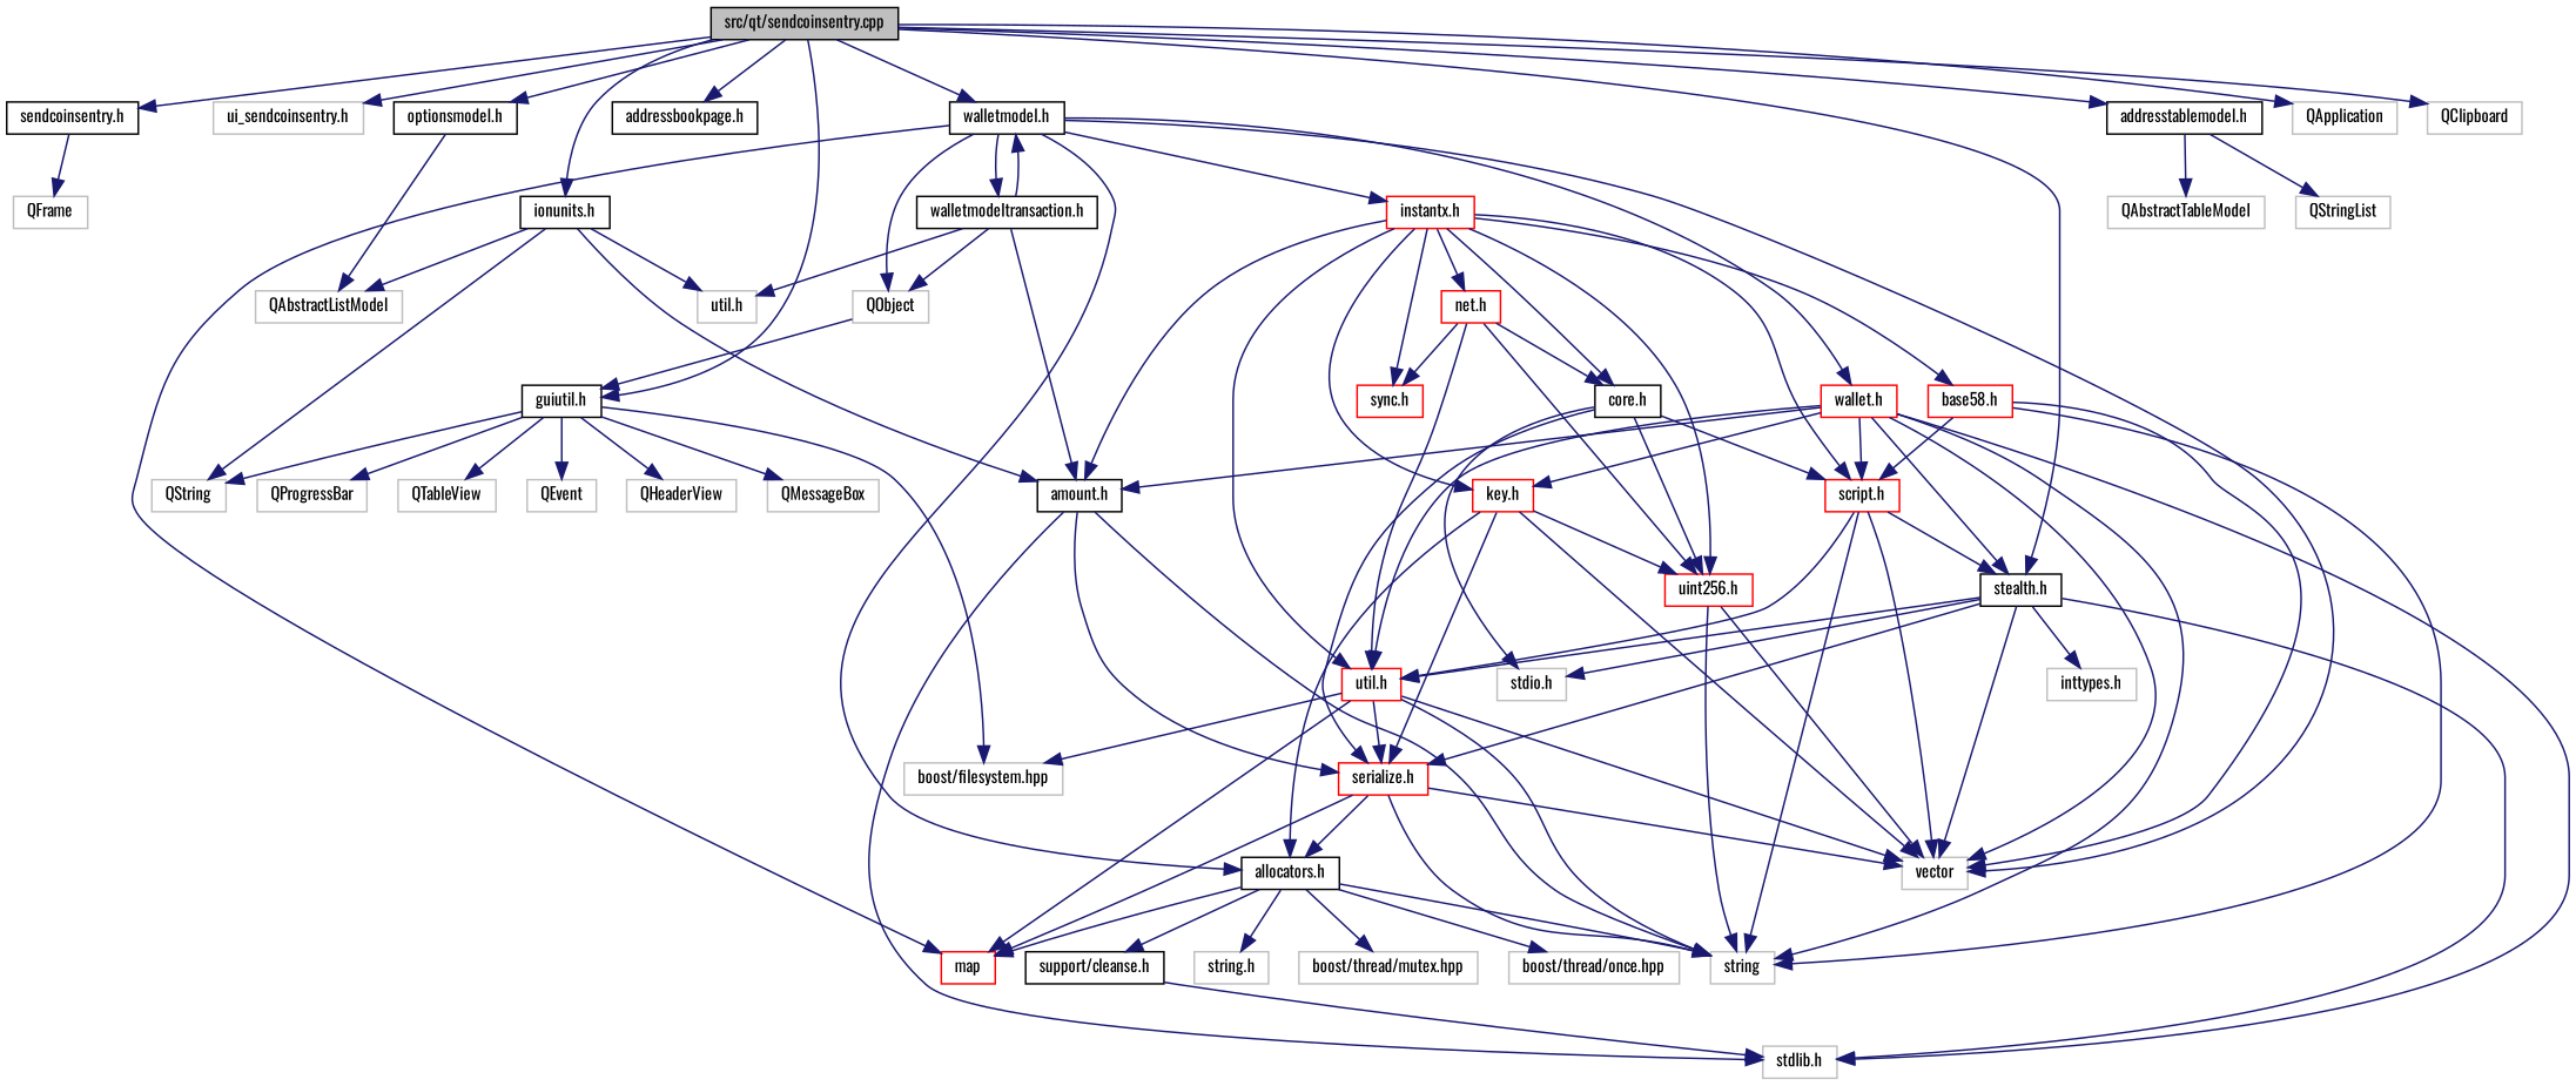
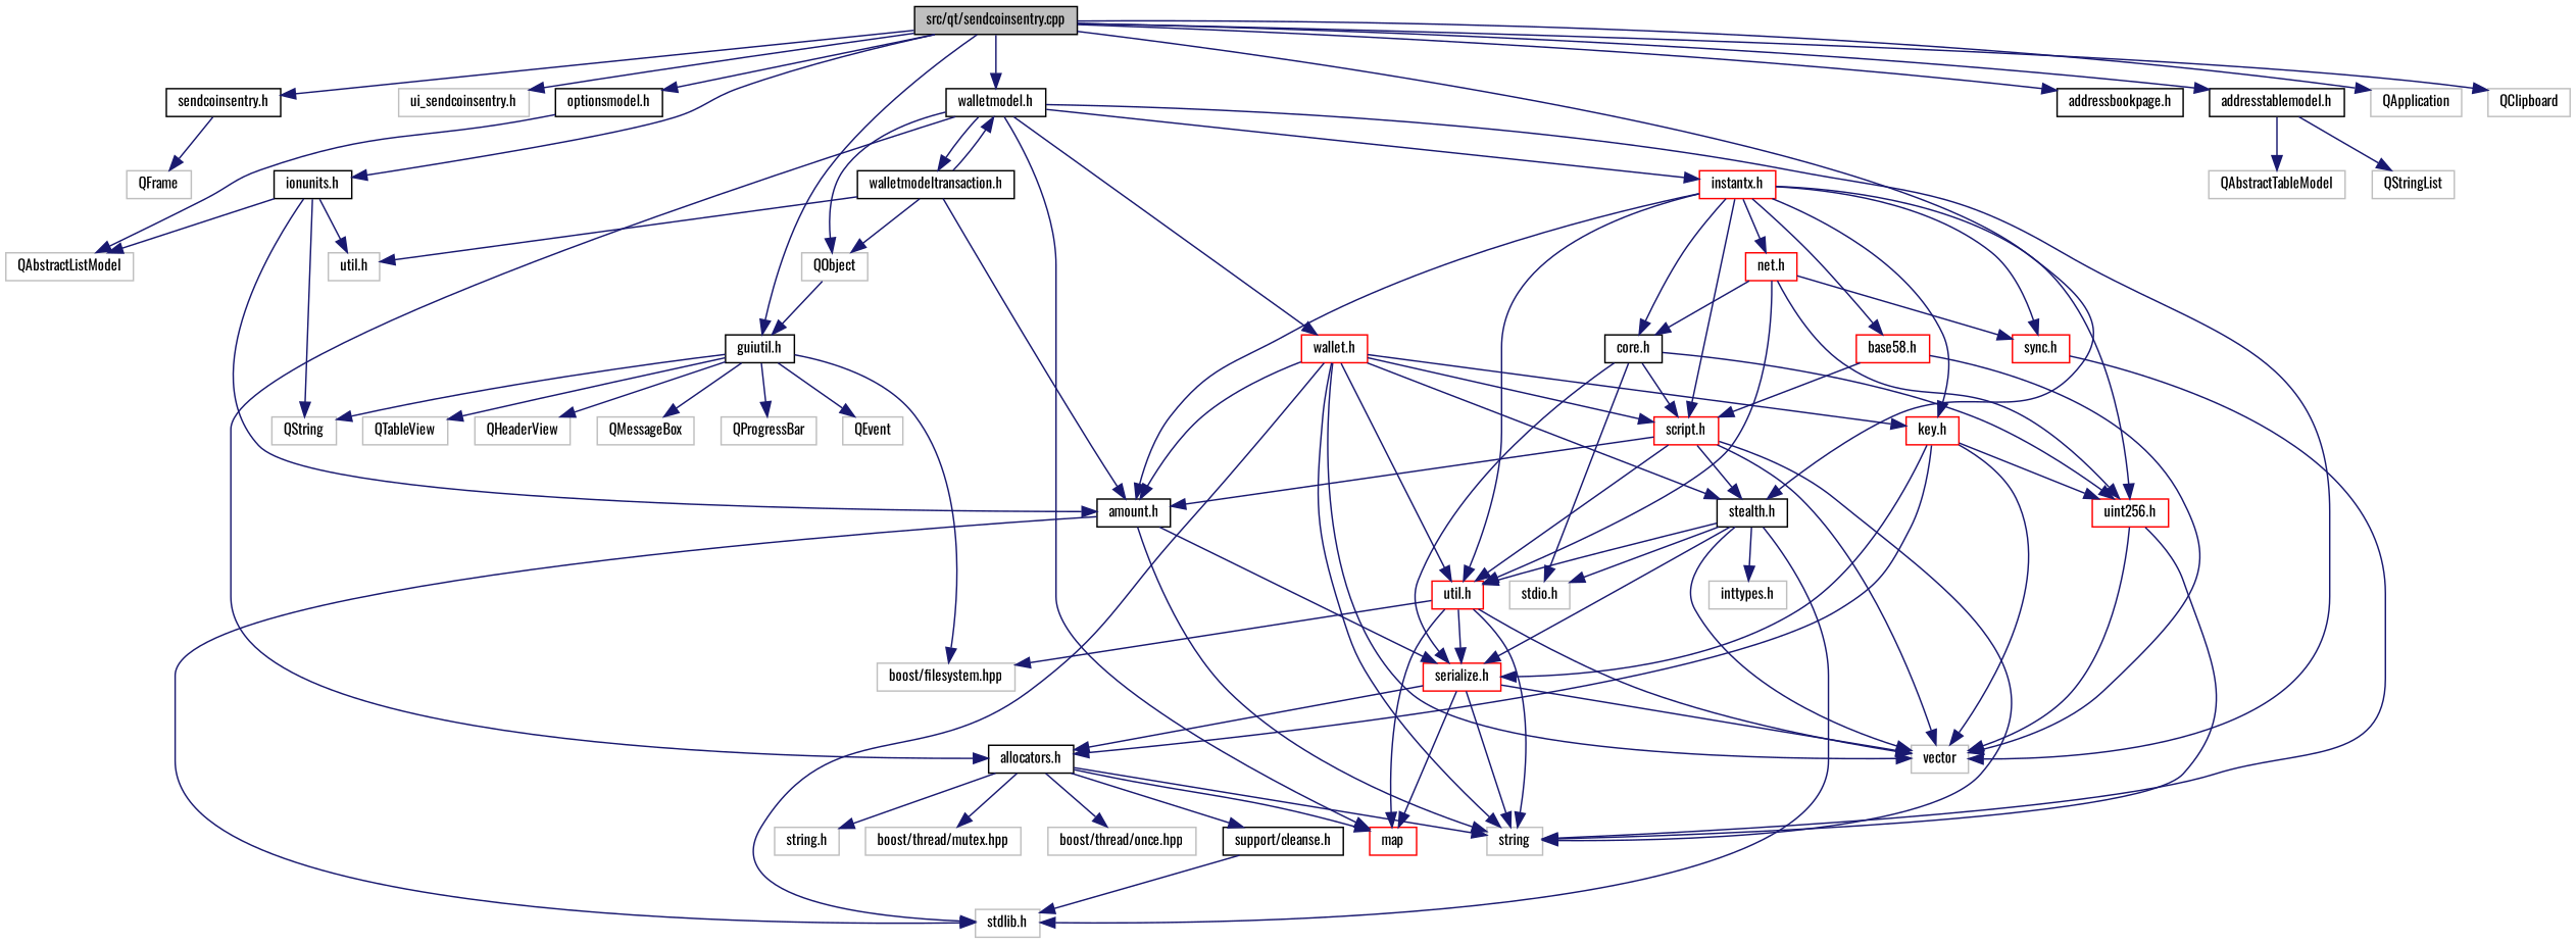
  digraph {
    fontname=Oswald
    node [color=grey75 fillcolor=white fontname=Oswald fontsize=10 shape=record style=filled]
    edge [color=midnightblue fontname=Oswald fontsize=10 labelfontname=Helvetica labelfontsize=10 style=solid]
    n1 [color=black fillcolor=grey75 fontcolor=black height=0.2 label="src/qt/sendcoinsentry.cpp" width=0.4]
    n2 [color=black height=0.2 label="sendcoinsentry.h" width=0.4]
    n3 [height=0.2 label="ui_sendcoinsentry.h" width=0.4]
    n4 [color=black height=0.2 label="guiutil.h" width=0.4]
    n5 [color=black height=0.2 label="ionunits.h" width=0.4]
    n6 [color=black height=0.2 label="addressbookpage.h" width=0.4]
    n7 [color=black height=0.2 label="walletmodel.h" width=0.4]
    n8 [color=black height=0.2 label="stealth.h" width=0.4]
    n9 [color=black height=0.2 label="optionsmodel.h" width=0.4]
    n10 [color=black height=0.2 label="addresstablemodel.h" width=0.4]
    n11 [height=0.2 label=QApplication width=0.4]
    n12 [height=0.2 label=QClipboard width=0.4]
    n13 [height=0.2 label=QFrame width=0.4]
    n14 [height=0.2 label=QEvent width=0.4]
    n15 [height=0.2 label=QHeaderView width=0.4]
    n16 [height=0.2 label=QMessageBox width=0.4]
    n17 [height=0.2 label=QProgressBar width=0.4]
    n18 [height=0.2 label=QString width=0.4]
    n19 [height=0.2 label=QTableView width=0.4]
    n20 [height=0.2 label="boost/filesystem.hpp" width=0.4]
    n21 [height=0.2 label="util.h" width=0.4]
    n22 [color=black height=0.2 label="amount.h" width=0.4]
    n23 [height=0.2 label=QAbstractListModel width=0.4]
    n24 [height=0.2 label=QObject width=0.4]
    n25 [height=0.2 label=vector width=0.4]
    n26 [color=red height=0.2 label=map width=0.4]
    n27 [color=black height=0.2 label="allocators.h" width=0.4]
    n28 [color=black height=0.2 label="walletmodeltransaction.h" width=0.4]
    n29 [color=red height=0.2 label="instantx.h" width=0.4]
    n30 [color=red height=0.2 label="wallet.h" width=0.4]
    n31 [color=red height=0.2 label="serialize.h" width=0.4]
    n32 [height=0.2 label="stdlib.h" width=0.4]
    n33 [color=red height=0.2 label="util.h" width=0.4]
    n34 [height=0.2 label="stdio.h" width=0.4]
    n35 [height=0.2 label="inttypes.h" width=0.4]
    n36 [height=0.2 label=QAbstractTableModel width=0.4]
    n37 [height=0.2 label=QStringList width=0.4]
    n38 [height=0.2 label=string width=0.4]
    n39 [color=black height=0.2 label="support/cleanse.h" width=0.4]
    n40 [height=0.2 label="string.h" width=0.4]
    n41 [height=0.2 label="boost/thread/mutex.hpp" width=0.4]
    n42 [height=0.2 label="boost/thread/once.hpp" width=0.4]
    n43 [color=red height=0.2 label="uint256.h" width=0.4]
    n44 [color=red height=0.2 label="sync.h" width=0.4]
    n45 [color=red height=0.2 label="net.h" width=0.4]
    n46 [color=black height=0.2 label="core.h" width=0.4]
    n47 [color=red height=0.2 label="script.h" width=0.4]
    n48 [color=red height=0.2 label="key.h" width=0.4]
    n49 [color=red height=0.2 label="base58.h" width=0.4]
    n1 -> n2
    n1 -> n3
    n1 -> n4
    n1 -> n5
    n1 -> n6
    n1 -> n7
    n1 -> n8
    n1 -> n9
    n1 -> n10
    n1 -> n11
    n1 -> n12
    n2 -> n13
    n4 -> n14
    n4 -> n15
    n4 -> n16
    n4 -> n17
    n4 -> n18
    n4 -> n19
    n4 -> n20
    n5 -> n18
    n5 -> n21
    n5 -> n22
    n5 -> n23
    n7 -> n24
    n7 -> n25
    n7 -> n26
    n7 -> n27
    n7 -> n28
    n7 -> n29
    n7 -> n30
    n8 -> n25
    n8 -> n31
    n8 -> n32
    n8 -> n33
    n8 -> n34
    n8 -> n35
    n9 -> n23
    n10 -> n36
    n10 -> n37
    n22 -> n31
    n22 -> n32
    n22 -> n38
    n24 -> n4
    n27 -> n26
    n27 -> n38
    n27 -> n39
    n27 -> n40
    n27 -> n41
    n27 -> n42
    n28 -> n7
    n28 -> n21
    n28 -> n22
    n28 -> n24
    n29 -> n22
    n29 -> n33
    n29 -> n43
    n29 -> n44
    n29 -> n45
    n29 -> n46
    n29 -> n47
    n29 -> n48
    n29 -> n49
    n30 -> n8
    n30 -> n22
    n30 -> n25
    n30 -> n32
    n30 -> n33
    n30 -> n38
    n30 -> n47
    n30 -> n48
    n31 -> n25
    n31 -> n26
    n31 -> n27
    n31 -> n38
    n33 -> n20
    n33 -> n25
    n33 -> n26
    n33 -> n31
    n33 -> n38
    n39 -> n32
    n43 -> n25
    n43 -> n38
    n45 -> n33
    n45 -> n43
    n45 -> n44
    n45 -> n46
    n46 -> n31
    n46 -> n34
    n46 -> n43
    n46 -> n47
    n47 -> n8
+   n47 -> n22
    n47 -> n25
    n47 -> n33
    n47 -> n38
    n48 -> n25
    n48 -> n27
    n48 -> n31
    n48 -> n43
    n49 -> n25
-   n49 -> n38
+   n44 -> n38
    n49 -> n47
  }
